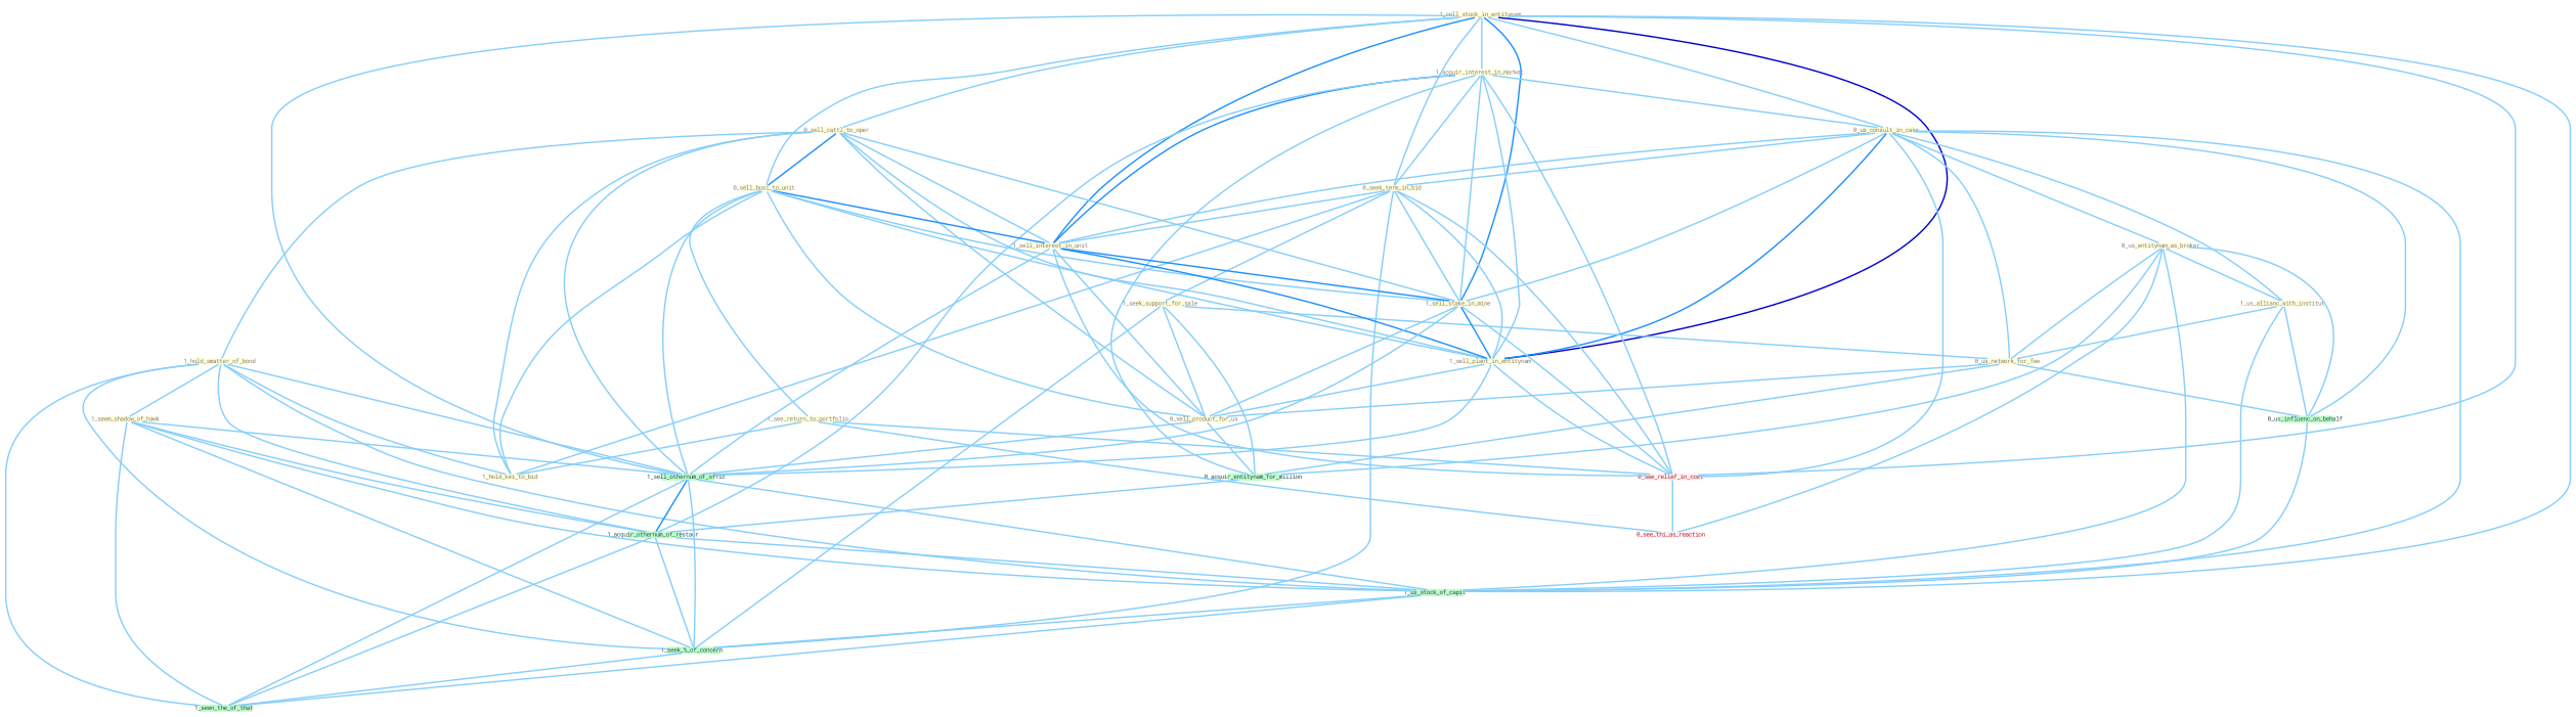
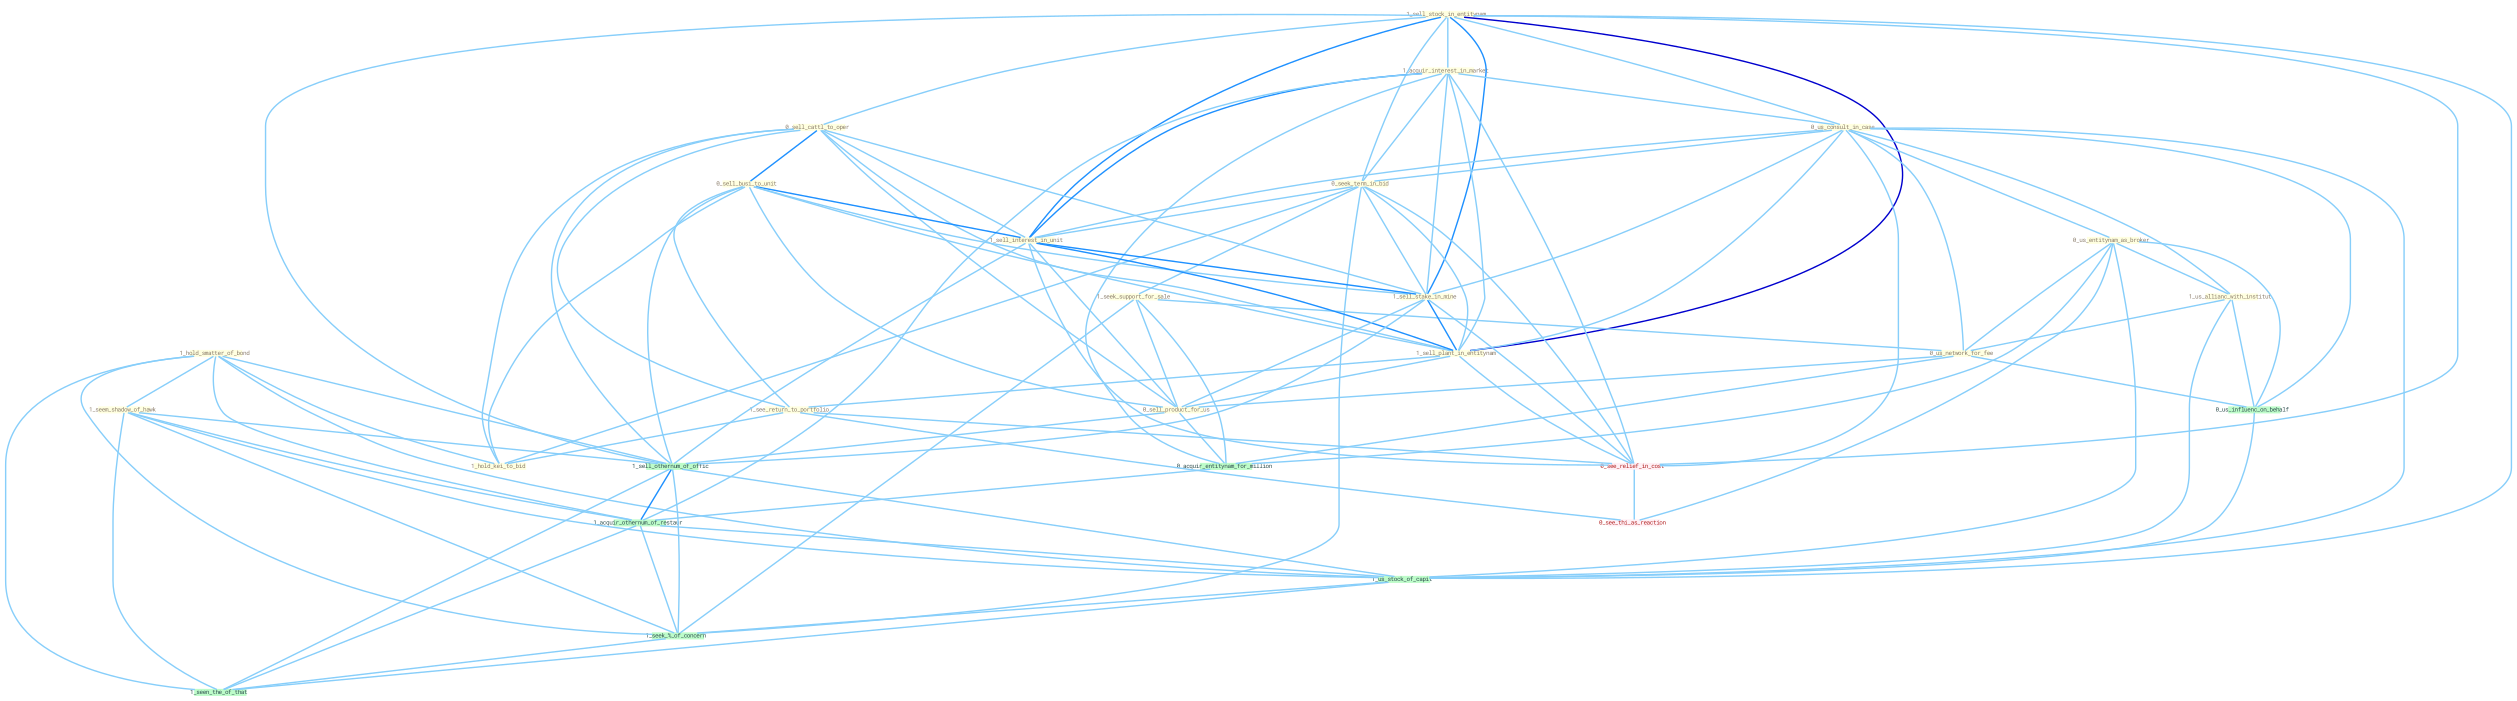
  graph {
    fontname="Roboto Mono"
    node [color="#ffffe0" fixedsize=true fontcolor="#8b7d6b" fontname="Roboto Mono" fontsize=4 shape=polygon style=filled]
    edge [color="#87cefa" fontname="Roboto Mono" w=1]
    "1_hold_smatter_of_bond " [height=.06 width=.5]
    "1_sell_stock_in_entitynam " [height=.06 width=.5]
    "0_sell_cattl_to_oper " [height=.06 width=.5]
    "1_seem_shadow_of_hawk " [height=.06 width=.5]
    "1_acquir_interest_in_market " [height=.06 width=.5]
    "0_us_consult_in_case " [height=.06 width=.5]
    "0_seek_term_in_bid " [height=.06 width=.5]
    "0_us_entitynam_as_broker " [height=.06 width=.5]
    "0_sell_busi_to_unit " [height=.06 width=.5]
    "1_seek_support_for_sale " [height=.06 width=.5]
    "1_sell_interest_in_unit " [height=.06 width=.5]
    "1_us_allianc_with_institut " [height=.06 width=.5]
    "1_sell_stake_in_mine " [height=.06 width=.5]
    "0_us_network_for_fee " [height=.06 width=.5]
    "1_sell_plant_in_entitynam " [height=.06 width=.5]
    "1_see_return_to_portfolio " [height=.06 width=.5]
    "0_sell_product_for_us " [height=.06 width=.5]
    "1_hold_kei_to_bid " [height=.06 width=.5]
    "0_see_relief_in_cost " [color="#fff0f5" fontcolor="#b22222" height=.06 width=.5]
    "0_see_thi_as_reaction " [color="#fff0f5" fontcolor="#b22222" height=.06 width=.5]
    "1_seek_%_of_concern " [color="#BDFCC9" fontcolor="#2f4f4f" height=.06 width=.5]
    "1_sell_othernum_of_offic " [color="#BDFCC9" fontcolor="#2f4f4f" height=.06 width=.5]
    "1_acquir_othernum_of_restaur " [color="#BDFCC9" fontcolor="#2f4f4f" height=.06 width=.5]
    "1_us_stock_of_capit " [color="#BDFCC9" fontcolor="#2f4f4f" height=.06 width=.5]
    "1_seen_the_of_that " [color="#BDFCC9" fontcolor="#2f4f4f" height=.06 width=.5]
    "0_acquir_entitynam_for_million " [color="#BDFCC9" fontcolor="#2f4f4f" height=.06 width=.5]
    "0_us_influenc_on_behalf " [color="#BDFCC9" fontcolor="#2f4f4f" height=.06 width=.5]
    subgraph sub_1 {
      "1_hold_smatter_of_bond "
      "1_sell_stock_in_entitynam "
      "0_sell_cattl_to_oper "
      "1_seem_shadow_of_hawk "
      "1_acquir_interest_in_market "
      "0_us_consult_in_case "
      "0_seek_term_in_bid "
      "0_us_entitynam_as_broker "
      "0_sell_busi_to_unit "
      "1_seek_support_for_sale "
      "1_sell_interest_in_unit "
      "1_us_allianc_with_institut "
      "1_sell_stake_in_mine "
      "0_us_network_for_fee "
      "1_sell_plant_in_entitynam "
      "1_see_return_to_portfolio "
      "0_sell_product_for_us "
      "1_hold_kei_to_bid "
    }
    subgraph sub_2 {
      "0_see_relief_in_cost "
      "0_see_thi_as_reaction "
    }
    "1_hold_smatter_of_bond " -- "1_seem_shadow_of_hawk "
    "1_hold_smatter_of_bond " -- "1_hold_kei_to_bid "
    "1_hold_smatter_of_bond " -- "1_seek_%_of_concern "
    "1_hold_smatter_of_bond " -- "1_sell_othernum_of_offic "
    "1_hold_smatter_of_bond " -- "1_acquir_othernum_of_restaur "
    "1_hold_smatter_of_bond " -- "1_us_stock_of_capit "
    "1_hold_smatter_of_bond " -- "1_seen_the_of_that "
    "1_sell_stock_in_entitynam " -- "0_sell_cattl_to_oper "
    "1_sell_stock_in_entitynam " -- "1_acquir_interest_in_market "
    "1_sell_stock_in_entitynam " -- "0_us_consult_in_case "
    "1_sell_stock_in_entitynam " -- "0_seek_term_in_bid "
-   "1_sell_stock_in_entitynam " -- "0_sell_busi_to_unit "
    "1_sell_stock_in_entitynam " -- "1_sell_interest_in_unit " [color="#1e90ff" w=2]
    "1_sell_stock_in_entitynam " -- "1_sell_stake_in_mine " [color="#1e90ff" w=2]
    "1_sell_stock_in_entitynam " -- "1_sell_plant_in_entitynam " [color="#0000cd" w=3]
    "1_sell_stock_in_entitynam " -- "0_see_relief_in_cost "
    "1_sell_stock_in_entitynam " -- "1_sell_othernum_of_offic "
    "1_sell_stock_in_entitynam " -- "1_us_stock_of_capit "
    "0_sell_cattl_to_oper " -- "0_sell_busi_to_unit " [color="#1e90ff" w=2]
    "0_sell_cattl_to_oper " -- "1_sell_interest_in_unit "
    "0_sell_cattl_to_oper " -- "1_sell_stake_in_mine "
    "0_sell_cattl_to_oper " -- "1_sell_plant_in_entitynam "
-   "0_sell_cattl_to_oper " -- "1_hold_smatter_of_bond "
+   "0_sell_cattl_to_oper " -- "1_see_return_to_portfolio "
    "0_sell_cattl_to_oper " -- "0_sell_product_for_us "
    "0_sell_cattl_to_oper " -- "1_hold_kei_to_bid "
    "0_sell_cattl_to_oper " -- "1_sell_othernum_of_offic "
    "1_seem_shadow_of_hawk " -- "1_seek_%_of_concern "
    "1_seem_shadow_of_hawk " -- "1_sell_othernum_of_offic "
    "1_seem_shadow_of_hawk " -- "1_acquir_othernum_of_restaur "
    "1_seem_shadow_of_hawk " -- "1_us_stock_of_capit "
    "1_seem_shadow_of_hawk " -- "1_seen_the_of_that "
    "1_acquir_interest_in_market " -- "0_us_consult_in_case "
    "1_acquir_interest_in_market " -- "0_seek_term_in_bid "
    "1_acquir_interest_in_market " -- "1_sell_interest_in_unit " [color="#1e90ff" w=2]
    "1_acquir_interest_in_market " -- "1_sell_stake_in_mine "
    "1_acquir_interest_in_market " -- "1_sell_plant_in_entitynam "
    "1_acquir_interest_in_market " -- "0_see_relief_in_cost "
    "1_acquir_interest_in_market " -- "1_acquir_othernum_of_restaur "
    "1_acquir_interest_in_market " -- "0_acquir_entitynam_for_million "
    "0_us_consult_in_case " -- "0_seek_term_in_bid "
    "0_us_consult_in_case " -- "0_us_entitynam_as_broker "
    "0_us_consult_in_case " -- "1_sell_interest_in_unit "
    "0_us_consult_in_case " -- "1_us_allianc_with_institut "
    "0_us_consult_in_case " -- "1_sell_stake_in_mine "
    "0_us_consult_in_case " -- "0_us_network_for_fee "
-   "0_us_consult_in_case " -- "1_sell_plant_in_entitynam " [color="#1e90ff"]
+   "0_us_consult_in_case " -- "1_sell_plant_in_entitynam "
    "0_us_consult_in_case " -- "0_see_relief_in_cost "
    "0_us_consult_in_case " -- "1_us_stock_of_capit "
    "0_us_consult_in_case " -- "0_us_influenc_on_behalf "
    "0_seek_term_in_bid " -- "1_seek_support_for_sale "
    "0_seek_term_in_bid " -- "1_sell_interest_in_unit "
    "0_seek_term_in_bid " -- "1_sell_stake_in_mine "
    "0_seek_term_in_bid " -- "1_sell_plant_in_entitynam "
    "0_seek_term_in_bid " -- "1_hold_kei_to_bid "
    "0_seek_term_in_bid " -- "0_see_relief_in_cost "
    "0_seek_term_in_bid " -- "1_seek_%_of_concern "
    "0_us_entitynam_as_broker " -- "1_us_allianc_with_institut "
    "0_us_entitynam_as_broker " -- "0_us_network_for_fee "
    "0_us_entitynam_as_broker " -- "0_see_thi_as_reaction "
    "0_us_entitynam_as_broker " -- "1_us_stock_of_capit "
    "0_us_entitynam_as_broker " -- "0_acquir_entitynam_for_million "
    "0_us_entitynam_as_broker " -- "0_us_influenc_on_behalf "
    "0_sell_busi_to_unit " -- "1_sell_interest_in_unit " [color="#1e90ff" w=2]
    "0_sell_busi_to_unit " -- "1_sell_stake_in_mine "
    "0_sell_busi_to_unit " -- "1_sell_plant_in_entitynam "
    "0_sell_busi_to_unit " -- "1_see_return_to_portfolio "
    "0_sell_busi_to_unit " -- "0_sell_product_for_us "
    "0_sell_busi_to_unit " -- "1_hold_kei_to_bid "
    "0_sell_busi_to_unit " -- "1_sell_othernum_of_offic "
    "1_seek_support_for_sale " -- "0_us_network_for_fee "
    "1_seek_support_for_sale " -- "0_sell_product_for_us "
    "1_seek_support_for_sale " -- "1_seek_%_of_concern "
    "1_seek_support_for_sale " -- "0_acquir_entitynam_for_million "
    "1_sell_interest_in_unit " -- "1_sell_stake_in_mine " [color="#1e90ff" w=2]
    "1_sell_interest_in_unit " -- "1_sell_plant_in_entitynam " [color="#1e90ff" w=2]
    "1_sell_interest_in_unit " -- "0_sell_product_for_us "
    "1_sell_interest_in_unit " -- "0_see_relief_in_cost "
    "1_sell_interest_in_unit " -- "1_sell_othernum_of_offic "
    "1_us_allianc_with_institut " -- "0_us_network_for_fee "
    "1_us_allianc_with_institut " -- "1_us_stock_of_capit "
    "1_us_allianc_with_institut " -- "0_us_influenc_on_behalf "
    "1_sell_stake_in_mine " -- "1_sell_plant_in_entitynam " [color="#1e90ff" w=2]
    "1_sell_stake_in_mine " -- "0_sell_product_for_us "
    "1_sell_stake_in_mine " -- "0_see_relief_in_cost "
    "1_sell_stake_in_mine " -- "1_sell_othernum_of_offic "
    "0_us_network_for_fee " -- "0_sell_product_for_us "
    "0_us_network_for_fee " -- "0_acquir_entitynam_for_million "
    "0_us_network_for_fee " -- "0_us_influenc_on_behalf "
    "1_sell_plant_in_entitynam " -- "0_sell_product_for_us "
    "1_sell_plant_in_entitynam " -- "0_see_relief_in_cost "
-   "1_sell_plant_in_entitynam " -- "1_sell_othernum_of_offic "
+   "1_sell_plant_in_entitynam " -- "1_see_return_to_portfolio "
    "1_see_return_to_portfolio " -- "1_hold_kei_to_bid "
    "1_see_return_to_portfolio " -- "0_see_relief_in_cost "
    "1_see_return_to_portfolio " -- "0_see_thi_as_reaction "
    "0_sell_product_for_us " -- "1_sell_othernum_of_offic "
    "0_sell_product_for_us " -- "0_acquir_entitynam_for_million "
    "0_see_relief_in_cost " -- "0_see_thi_as_reaction "
    "1_seek_%_of_concern " -- "1_seen_the_of_that "
    "1_sell_othernum_of_offic " -- "1_seek_%_of_concern "
    "1_sell_othernum_of_offic " -- "1_acquir_othernum_of_restaur " [color="#1e90ff" w=2]
    "1_sell_othernum_of_offic " -- "1_us_stock_of_capit "
    "1_sell_othernum_of_offic " -- "1_seen_the_of_that "
    "1_acquir_othernum_of_restaur " -- "1_seek_%_of_concern "
    "1_acquir_othernum_of_restaur " -- "1_us_stock_of_capit "
    "1_acquir_othernum_of_restaur " -- "1_seen_the_of_that "
    "1_us_stock_of_capit " -- "1_seek_%_of_concern "
    "1_us_stock_of_capit " -- "1_seen_the_of_that "
    "0_acquir_entitynam_for_million " -- "1_acquir_othernum_of_restaur "
    "0_us_influenc_on_behalf " -- "1_us_stock_of_capit "
  }
